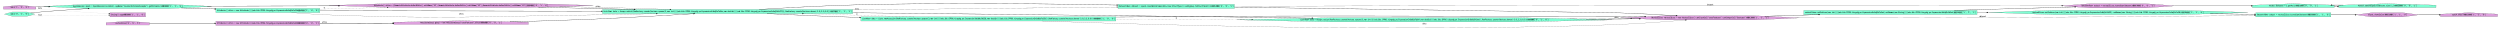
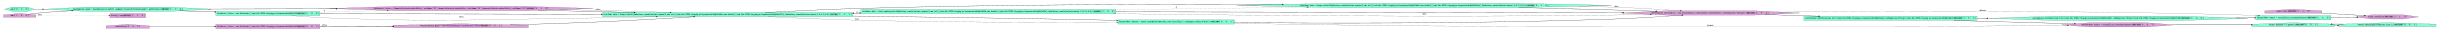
  digraph {
    fontname="IBM Plex Mono"
    rankdir=LR
    node [fillcolor=aquamarine fontname="IBM Plex Mono" shape=hexagon style=filled]
    edge [arrowhead=diamond fontname="IBM Plex Mono" style=bold]
    n1 [fillcolor=plum label="main['1', '0', '0']" shape=house]
    n2 [label="SparkSession spark = SparkSession.builder().appName(\"JavaVectorSlicerExample\").getOrCreate()@@@3@@@['1', '1', '0']"]
    n3 [fillcolor=plum label="String(( args@@@2@@@['1', '1', '0']" shape=box]
    n4 [label="Attribute(( attrs = new Attribute((((edu.fdu.CPPDG.tinypdg.pe.ExpressionInfo@1a7e22d@@@4@@@['1', '0', '0']" shape=box]
    n5 [fillcolor=plum label="Attribute(( attrs = {NumericAttribute.defaultAttr().withName(\"f1\"),NumericAttribute.defaultAttr().withName(\"f2\"),NumericAttribute.defaultAttr().withName(\"f3\")}@@@4@@@['0', '1', '0']"]
    n6 [label="main['0', '1', '0']"]
    n7 [fillcolor=plum label="Attribute(( attrs = new Attribute((((edu.fdu.CPPDG.tinypdg.pe.ExpressionInfo@1a7e343@@@3@@@['0', '0', '1']" shape=box]
    n8 [fillcolor=plum label="AttributeGroup group = new AttributeGroup(\"userFeatures\",attrs)@@@6@@@['0', '0', '1']" shape=house]
    n9 [label="List<Row> data = Arrays.asList(RowFactory.create(Vectors.sparse(3,new int((((edu.fdu.CPPDG.tinypdg.pe.ExpressionInfo@1a7e36e,new double((((edu.fdu.CPPDG.tinypdg.pe.ExpressionInfo@1a7e373)),RowFactory.create(Vectors.dense(-2.0,2.3,0.0)))@@@7@@@['1', '1', '1']" shape=box]
    n10 [label="vectorSlicer.setIndices(new int((((edu.fdu.CPPDG.tinypdg.pe.ExpressionInfo@1a7e321).setNames(new String((((edu.fdu.CPPDG.tinypdg.pe.ExpressionInfo@1a7e326)@@@15@@@['1', '1', '0']"]
    n11 [label="Dataset<Row> output = vectorSlicer.transform(dataset)@@@20@@@['1', '1', '0']" shape=box]
    n12 [fillcolor=plum label="output.show(false)@@@21@@@['1', '1', '0']"]
    n13 [label="Assert.assertEquals(features.size(),2)@@@22@@@['0', '0', '1']" shape=house]
    n14 [label="Vector features = r.getAs(1)@@@21@@@['0', '0', '1']" shape=house]
    n15 [fillcolor=plum label="spark.stop()@@@22@@@['1', '1', '0']" shape=house]
    n16 [label="Dataset<Row> dataset = spark.createDataFrame(data,(new StructType()).add(group.toStructField()))@@@12@@@['0', '0', '1']" shape=box]
    n17 [label="List<Row> data = Arrays.asList(RowFactory.create(Vectors.sparse(3,new int((((edu.fdu.CPPDG.tinypdg.pe.ExpressionInfo@1a7e2e9,new double((((edu.fdu.CPPDG.tinypdg.pe.ExpressionInfo@1a7e2ee)),RowFactory.create(Vectors.dense(-2.0,2.3,0.0)))@@@8@@@['0', '1', '0']"]
    n18 [label="List<Row> data = Lists.newArrayList(RowFactory.create(Vectors.sparse(3,new int((((edu.fdu.CPPDG.tinypdg.pe.ExpressionInfo@1a7e258,new double((((edu.fdu.CPPDG.tinypdg.pe.ExpressionInfo@1a7e25d)),RowFactory.create(Vectors.dense(-2.0,2.3,0.0)))@@@8@@@['1', '0', '0']" shape=box]
    n19 [fillcolor=plum label="VectorSlicer vectorSlicer = new VectorSlicer().setInputCol(\"userFeatures\").setOutputCol(\"features\")@@@13@@@['1', '1', '1']"]
    n20 [fillcolor=plum label="Dataset<Row> output = vectorSlicer.transform(dataset)@@@19@@@['0', '0', '1']"]
    n21 [label="vectorSlicer.setIndices(new int((((edu.fdu.CPPDG.tinypdg.pe.ExpressionInfo@1a7e3a6).setNames(new String((((edu.fdu.CPPDG.tinypdg.pe.ExpressionInfo@1a7e3ab)@@@14@@@['1', '1', '1']" shape=box]
    n22 [fillcolor=plum label="vectorSlice['0', '0', '1']" shape=house]
    n1 -> n2 [arrowhead=normal]
    n1 -> n3 [label=data style=dotted]
    n2 -> n4
    n2 -> n5
    n4 -> n5 [arrowhead=normal label=0 style=dashed]
    n4 -> n9 [label=attrs style=solid]
    n4 -> n9 [arrowhead=normal]
    n5 -> n9
    n5 -> n9 [label=attrs style=solid]
    n6 -> n2 [arrowhead=normal]
-   n6 -> n3 [arrowhead=normal label=true style=dotted]
    n7 -> n8 [label=attrs style=solid]
    n7 -> n8
    n8 -> n9 [arrowhead=normal]
    n9 -> n16 [arrowhead=normal]
    n9 -> n16 [arrowhead=normal label=data style=solid]
    n9 -> n17 [arrowhead=normal]
    n9 -> n18 [arrowhead=normal]
    n10 -> n11 [arrowhead=normal]
    n11 -> n12
-   n12 -> n15
+   n15 -> n12
    n13 -> n14 [arrowhead=normal]
    n14 -> n13 [arrowhead=normal]
    n16 -> n19 [arrowhead=normal]
    n16 -> n20 [label=dataset style=solid]
    n17 -> n19 [label=data style=solid]
    n17 -> n19
    n18 -> n9 [label=0 style=dashed]
    n18 -> n17 [arrowhead=normal label=0 style=dashed]
    n18 -> n19
    n18 -> n19 [label=data style=solid]
    n19 -> n11 [arrowhead=normal label=dataset style=solid]
    n19 -> n21
    n20 -> n14
    n21 -> n10
    n21 -> n20 [arrowhead=normal]
    n22 -> n7 [arrowhead=normal]
  }
